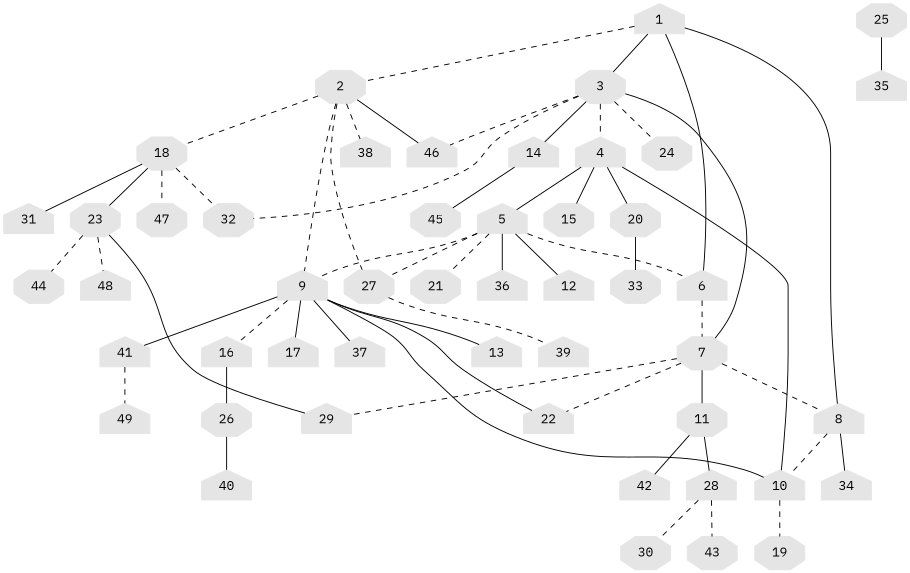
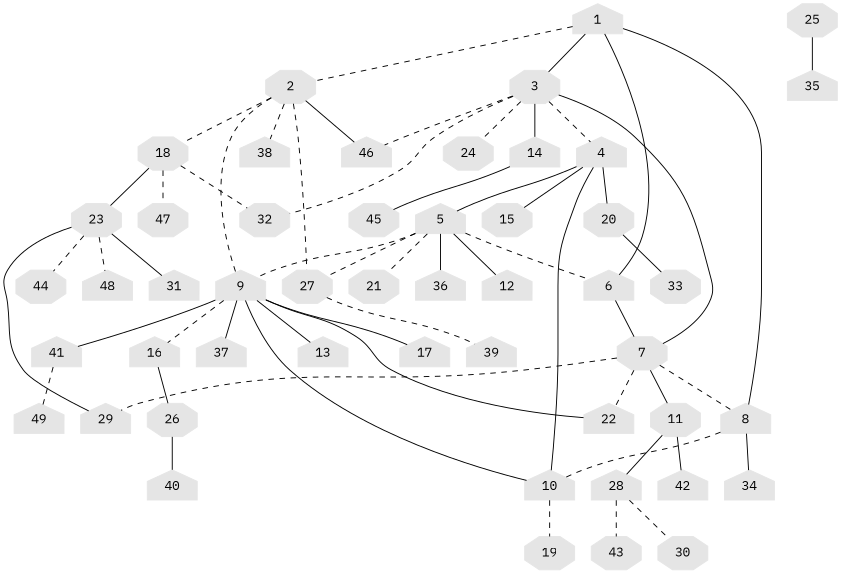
  graph {
    fontname="IBM Plex Mono"
    node [color=gray90 fontname="IBM Plex Mono" shape=house style=filled]
    edge [fontname="IBM Plex Mono" style=solid]
    2 [shape=octagon]
    1
    3 [shape=octagon]
    6
    8
    9
    18 [shape=octagon]
    27 [shape=octagon]
    38
    46
    4
    7 [shape=octagon]
    14
    24 [shape=octagon]
    32 [shape=octagon]
    10
    34
    22
    13
    16
    17
    37
    41
    23 [shape=octagon]
    31
    47 [shape=octagon]
    39
    5
    15 [shape=octagon]
    20 [shape=octagon]
    11 [shape=octagon]
    29
    45 [shape=octagon]
    12
    21 [shape=octagon]
    36
    19 [shape=octagon]
    33 [shape=octagon]
    28
    42
    26 [shape=octagon]
    49
    30 [shape=octagon]
    43 [shape=octagon]
    40
    44 [shape=octagon]
    48
    25 [shape=octagon]
    35
    2 -- 9 [style=dashed]
    2 -- 18 [style=dashed]
    2 -- 27 [style=dashed]
    2 -- 38 [style=dashed]
    2 -- 46
    1 -- 2 [style=dashed]
    1 -- 3
    1 -- 6
    1 -- 8
    3 -- 46 [style=dashed]
    3 -- 4 [style=dashed]
    3 -- 7
    3 -- 14
    3 -- 24 [style=dashed]
    3 -- 32 [style=dashed]
-   6 -- 7 [style=dashed]
+   6 -- 7
    8 -- 10 [style=dashed]
    8 -- 34
    9 -- 10
    9 -- 22
    9 -- 13
    9 -- 16 [style=dashed]
    9 -- 17
    9 -- 37
    9 -- 41
    18 -- 32 [style=dashed]
    18 -- 23
-   18 -- 31
+   23 -- 31
    18 -- 47 [style=dashed]
    27 -- 39 [style=dashed]
    4 -- 10
    4 -- 5
    4 -- 15
    4 -- 20
    7 -- 8 [style=dashed]
    7 -- 22 [style=dashed]
    7 -- 11
    7 -- 29 [style=dashed]
    14 -- 45
    10 -- 19 [style=dashed]
    16 -- 26
    41 -- 49 [style=dashed]
    23 -- 29
    23 -- 44 [style=dashed]
    23 -- 48 [style=dashed]
    5 -- 6 [style=dashed]
    5 -- 9 [style=dashed]
    5 -- 27 [style=dashed]
    5 -- 12
    5 -- 21 [style=dashed]
    5 -- 36
    20 -- 33
    11 -- 28
    11 -- 42
    28 -- 30 [style=dashed]
    28 -- 43 [style=dashed]
    26 -- 40
    25 -- 35
  }
